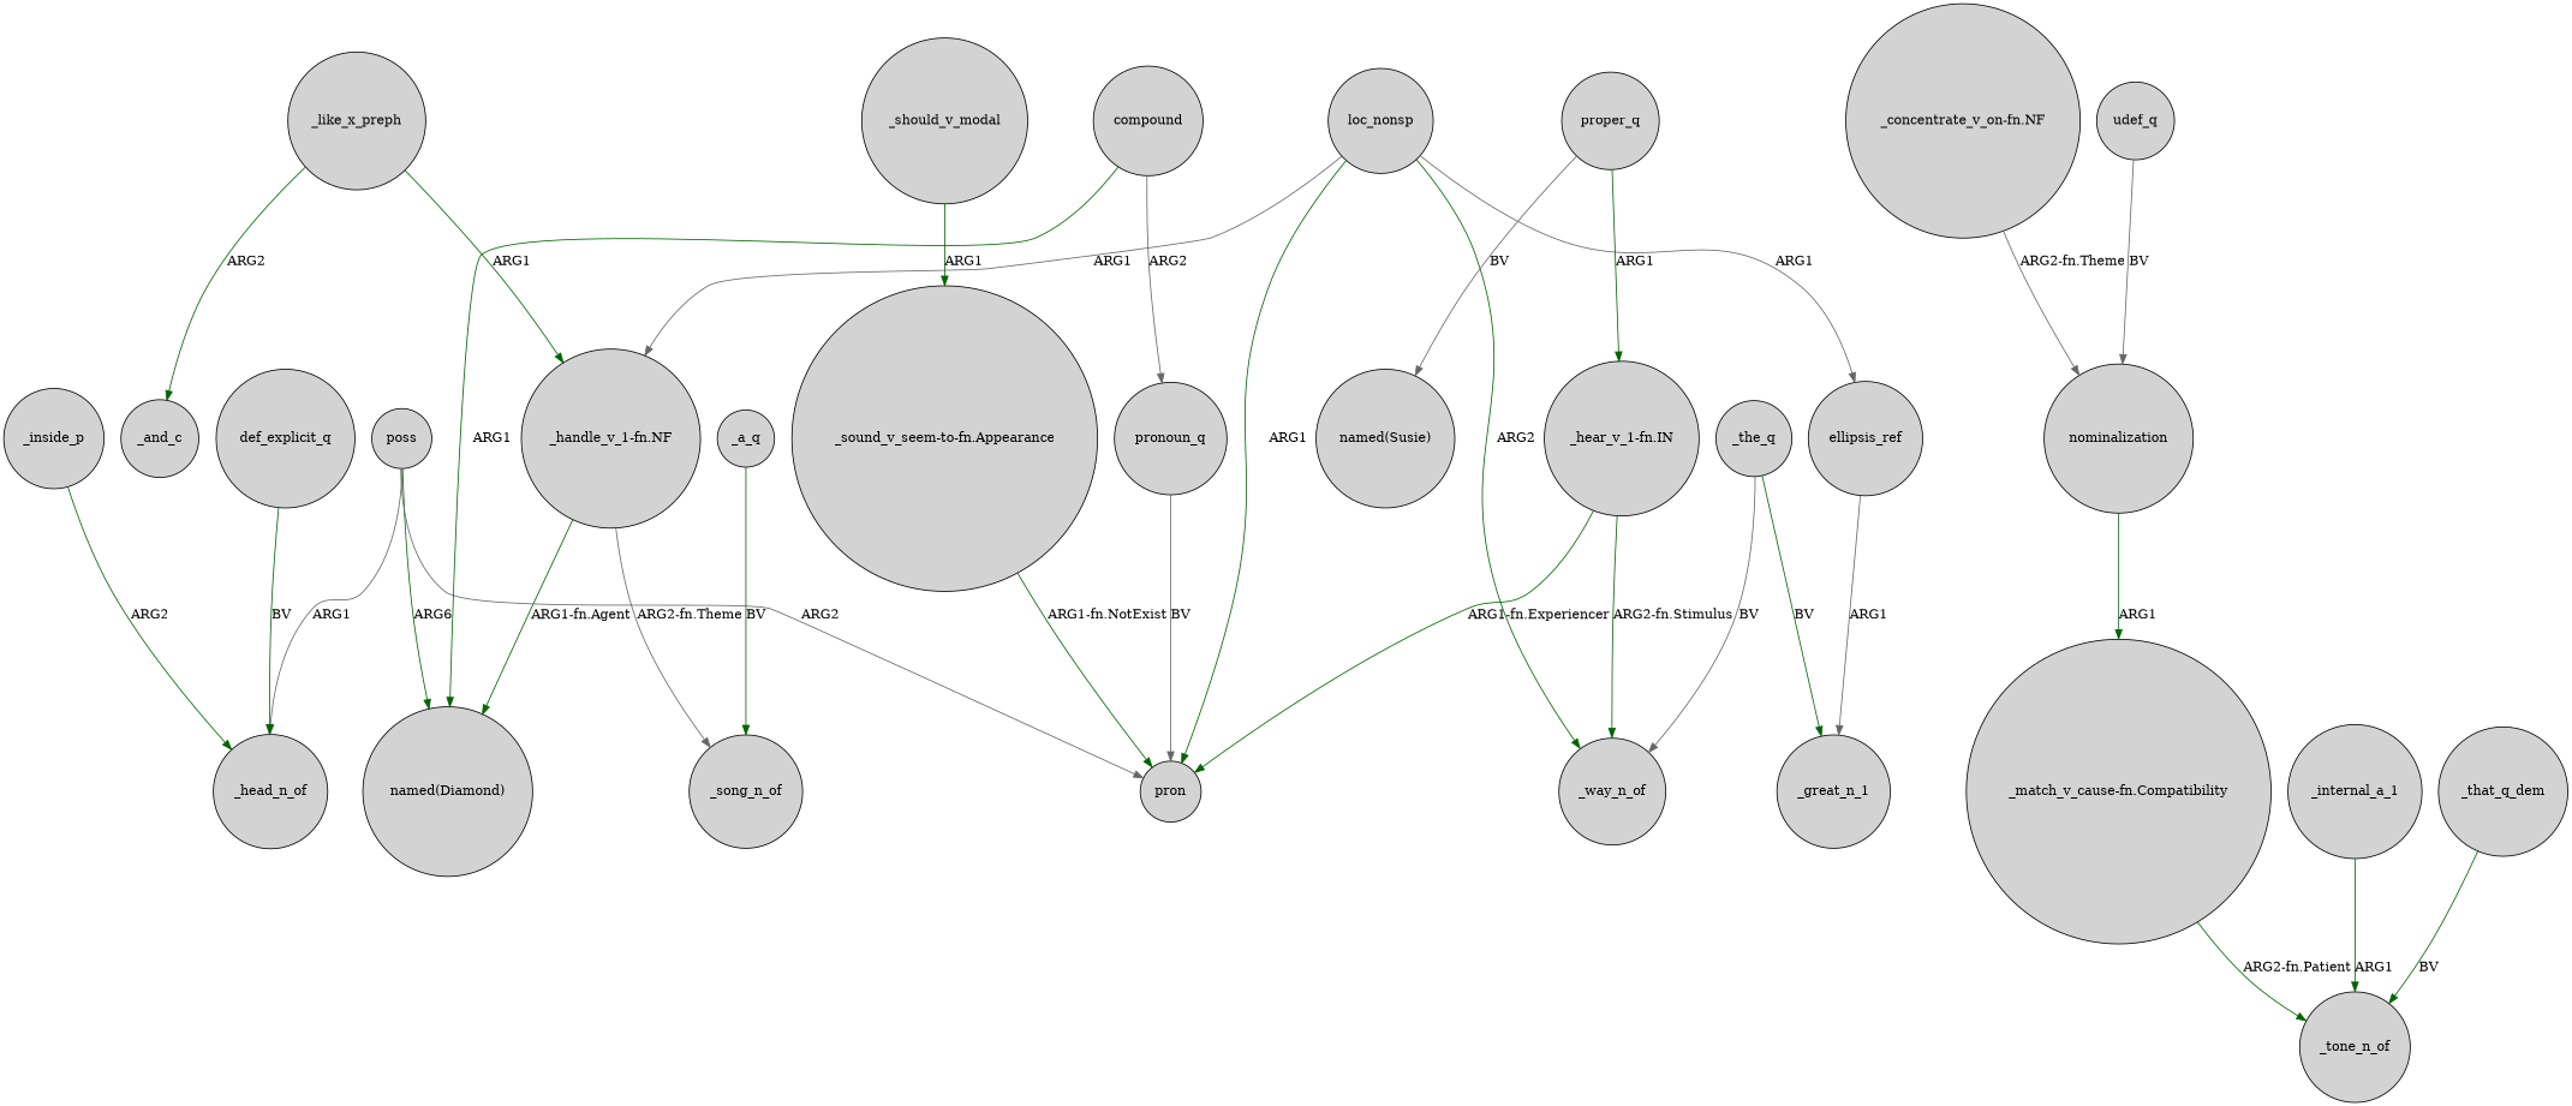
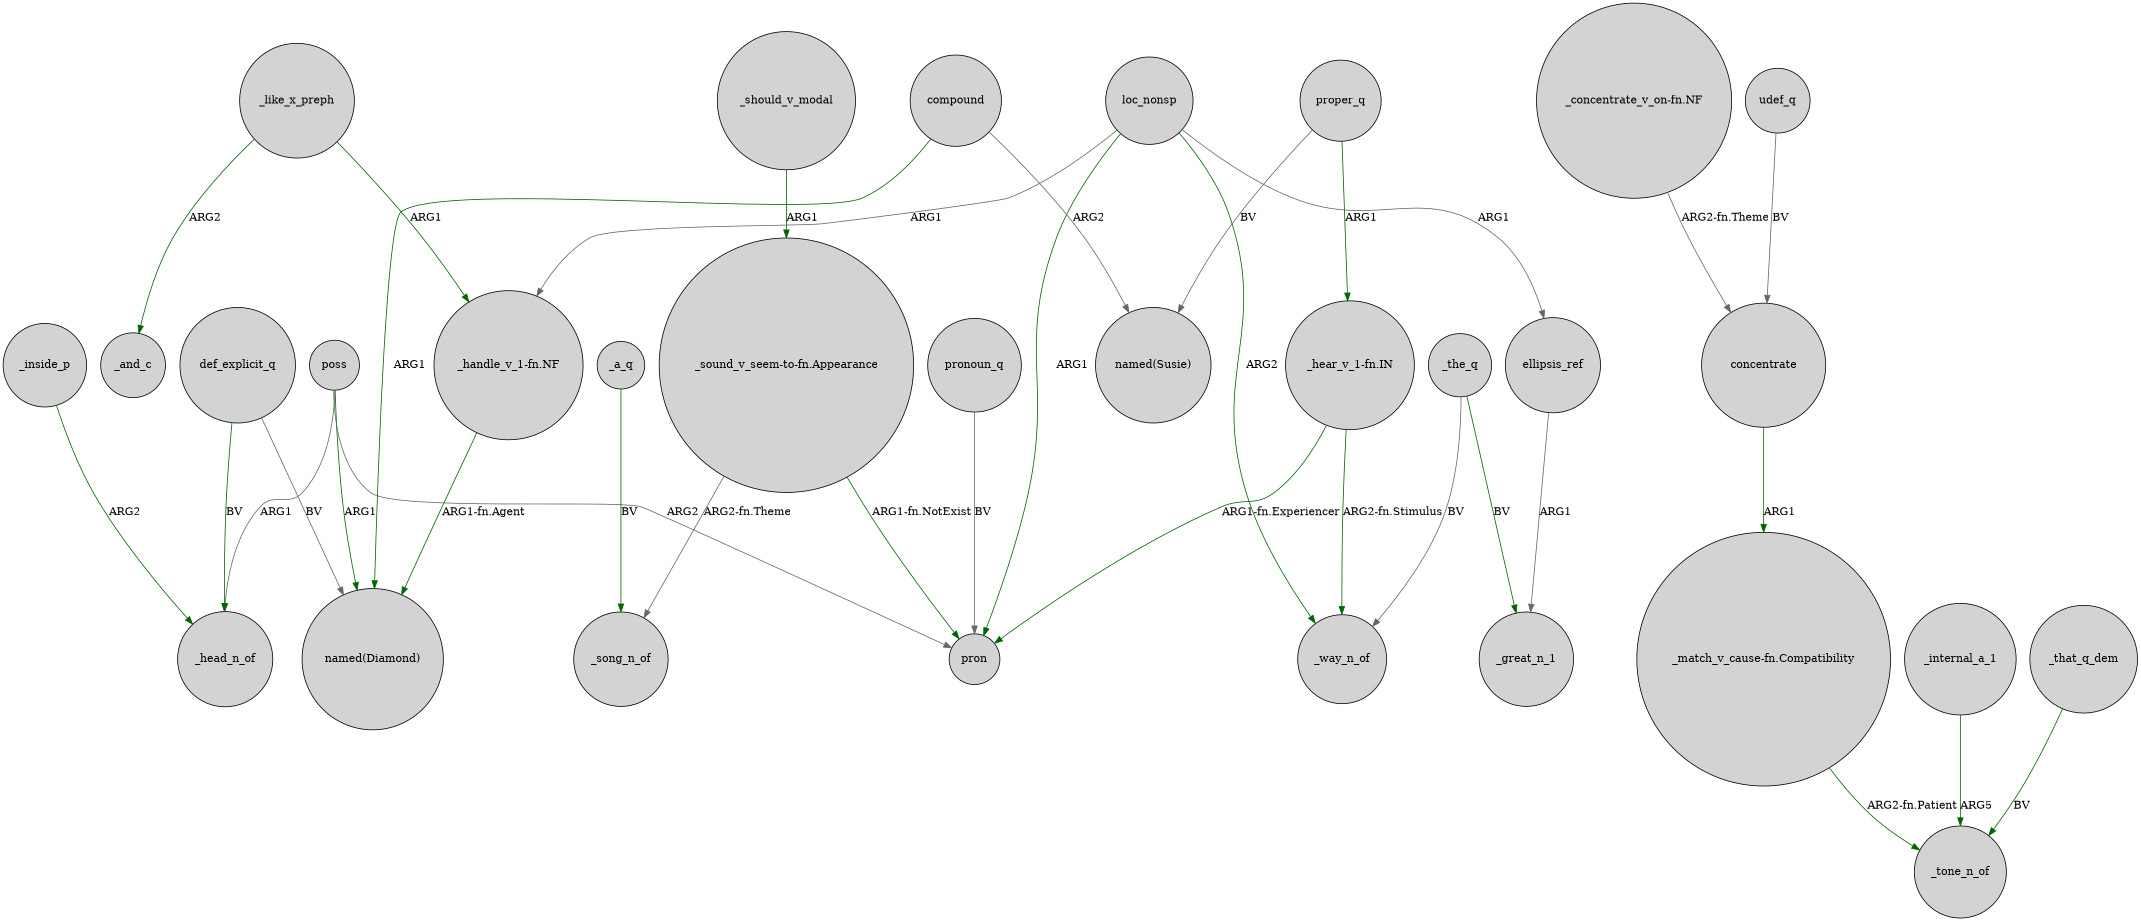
  digraph {
    fontname="DejaVu Serif"
    node [fontname="DejaVu Serif" shape=circle style=filled]
    edge [color=darkgreen fontname="DejaVu Serif"]
    _like_x_preph
    "_handle_v_1-fn.NF"
    _and_c
    "named(Diamond)"
    _song_n_of
    poss
    _head_n_of
    pron
    "_sound_v_seem-to-fn.Appearance"
    loc_nonsp
    _way_n_of
    ellipsis_ref
    _great_n_1
    _the_q
    _inside_p
    "_hear_v_1-fn.IN"
    def_explicit_q
    "_concentrate_v_on-fn.NF"
-   nominalization
+   nominalization [label=concentrate]
    "_match_v_cause-fn.Compatibility"
    _tone_n_of
    _should_v_modal
    pronoun_q
    compound
    "named(Susie)"
    proper_q
    udef_q
    _internal_a_1
    _that_q_dem
    _a_q
    _like_x_preph -> "_handle_v_1-fn.NF" [label=ARG1]
    _like_x_preph -> _and_c [label=ARG2]
    "_handle_v_1-fn.NF" -> "named(Diamond)" [label="ARG1-fn.Agent"]
-   "_handle_v_1-fn.NF" -> _song_n_of [color=gray40 label="ARG2-fn.Theme"]
-   poss -> "named(Diamond)" [label=ARG6]
+   "_sound_v_seem-to-fn.Appearance" -> _song_n_of [color=gray40 label="ARG2-fn.Theme"]
+   poss -> "named(Diamond)" [label=ARG1]
    poss -> _head_n_of [color=gray40 label=ARG1]
    poss -> pron [color=gray40 label=ARG2]
    "_sound_v_seem-to-fn.Appearance" -> pron [label="ARG1-fn.NotExist"]
    loc_nonsp -> "_handle_v_1-fn.NF" [color=gray40 label=ARG1]
    loc_nonsp -> pron [label=ARG1]
    loc_nonsp -> _way_n_of [label=ARG2]
    loc_nonsp -> ellipsis_ref [color=gray40 label=ARG1]
    ellipsis_ref -> _great_n_1 [color=gray40 label=ARG1]
    _the_q -> _way_n_of [color=gray40 label=BV]
    _the_q -> _great_n_1 [label=BV]
    _inside_p -> _head_n_of [label=ARG2]
    "_hear_v_1-fn.IN" -> pron [label="ARG1-fn.Experiencer"]
    "_hear_v_1-fn.IN" -> _way_n_of [label="ARG2-fn.Stimulus"]
+   def_explicit_q -> "named(Diamond)" [color=gray40 label=BV]
    def_explicit_q -> _head_n_of [label=BV]
    "_concentrate_v_on-fn.NF" -> nominalization [color=gray40 label="ARG2-fn.Theme"]
    nominalization -> "_match_v_cause-fn.Compatibility" [label=ARG1]
    "_match_v_cause-fn.Compatibility" -> _tone_n_of [label="ARG2-fn.Patient"]
    _should_v_modal -> "_sound_v_seem-to-fn.Appearance" [label=ARG1]
    pronoun_q -> pron [color=gray40 label=BV]
    compound -> "named(Diamond)" [label=ARG1]
-   compound -> pronoun_q [color=gray40 label=ARG2]
+   compound -> "named(Susie)" [color=gray40 label=ARG2]
    proper_q -> "_hear_v_1-fn.IN" [label=ARG1]
    proper_q -> "named(Susie)" [color=gray40 label=BV]
    udef_q -> nominalization [color=gray40 label=BV]
-   _internal_a_1 -> _tone_n_of [label=ARG1]
+   _internal_a_1 -> _tone_n_of [label=ARG5]
    _that_q_dem -> _tone_n_of [label=BV]
    _a_q -> _song_n_of [label=BV]
  }
